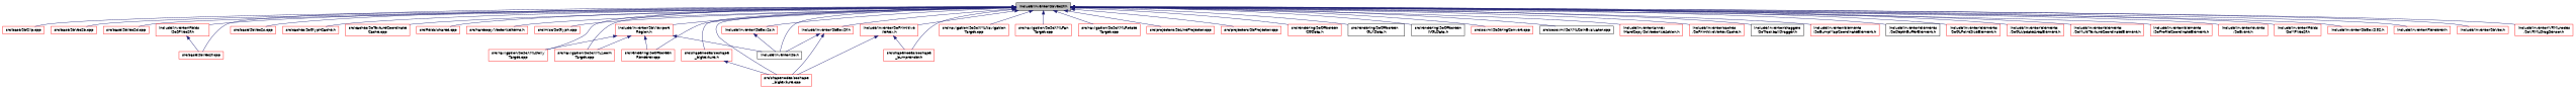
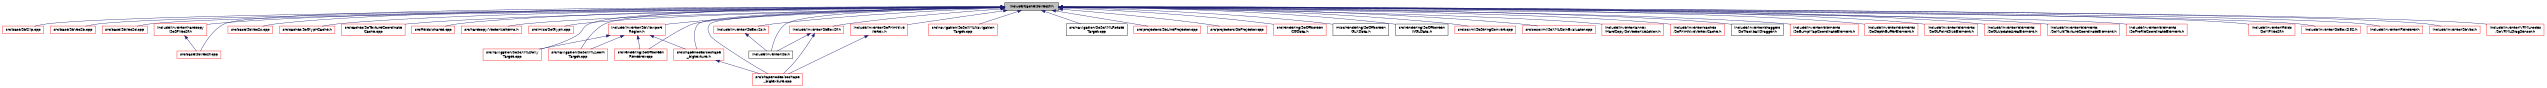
  digraph {
    node [color=red fillcolor=white fontname=Helvetica fontsize=10 shape=record style=filled]
    edge [color=midnightblue dir=back fontname=Helvetica fontsize=10 labelfontname=Helvetica labelfontsize=10 style=solid]
-   n1 [color=black fillcolor=grey75 fontcolor=black height=0.2 label="include/Inventor/SbVec2f.h" width=0.4]
+   n1 [color=black fillcolor=grey75 fontcolor=black height=0.2 label="include/Cache/SbVec2f.h" width=0.4]
    n2 [height=0.2 label="src/base/SbClip.cpp" width=0.4]
    n3 [height=0.2 label="src/base/SbVec2b.cpp" width=0.4]
    n4 [height=0.2 label="src/base/SbVec2d.cpp" width=0.4]
    n5 [height=0.2 label="src/base/SbVec2f.cpp" width=0.4]
    n6 [height=0.2 label="src/base/SbVec2s.cpp" width=0.4]
    n7 [height=0.2 label="src/caches/SoGlyphCache.h" width=0.4]
    n8 [height=0.2 label="src/caches/SoTextureCoordinate\lCache.cpp" width=0.4]
    n9 [height=0.2 label="src/fields/shared.cpp" width=0.4]
    n10 [height=0.2 label="src/hardcopy/VectorizeItems.h" width=0.4]
    n11 [height=0.2 label="src/misc/SoGlyph.cpp" width=0.4]
    n12 [height=0.2 label="src/navigation/SoScXMLDolly\lTarget.cpp" width=0.4]
    n13 [height=0.2 label="src/navigation/SoScXMLNavigation\lTarget.cpp" width=0.4]
-   n14 [height=0.2 label="src/navigation/SoScXMLPan\lTarget.cpp" width=0.4]
-   n15 [height=0.2 label="src/navigation/SoScXMLRotate\lTarget.cpp" width=0.4]
+   n15 [color=black height=0.2 label="src/navigation/SoScXMLRotate\lTarget.cpp" width=0.4]
    n16 [height=0.2 label="src/navigation/SoScXMLZoom\lTarget.cpp" width=0.4]
    n17 [height=0.2 label="src/projectors/SbLineProjector.cpp" width=0.4]
    n18 [height=0.2 label="src/projectors/SbProjector.cpp" width=0.4]
    n19 [height=0.2 label="src/rendering/SoOffscreen\lCGData.h" width=0.4]
-   n20 [color=black height=0.2 label="src/rendering/SoOffscreen\lGLXData.h" width=0.4]
+   n20 [color=black height=0.2 label="misc/rendering/SoOffscreen\lGLXData.h" width=0.4]
    n21 [height=0.2 label="src/rendering/SoOffscreen\lRenderer.cpp" width=0.4]
    n22 [color=black height=0.2 label="src/rendering/SoOffscreen\lWGLData.h" width=0.4]
    n23 [height=0.2 label="src/scxml/SbStringConvert.cpp" width=0.4]
    n24 [height=0.2 label="src/shapenodes/soshape\l_bigtexture.cpp" width=0.4]
    n25 [height=0.2 label="src/shapenodes/soshape\l_bigtexture.h" width=0.4]
-   n26 [height=0.2 label="src/shapenodes/soshape\l_bumprender.h" width=0.4]
-   n27 [color=black height=0.2 label="src/soscxml/ScXMLCoinEvaluator.cpp" width=0.4]
+   n27 [height=0.2 label="src/soscxml/ScXMLCoinEvaluator.cpp" width=0.4]
    n28 [height=0.2 label="include/Inventor/annex\l/HardCopy/SoVectorizeAction.h" width=0.4]
    n29 [height=0.2 label="include/Inventor/caches\l/SoPrimitiveVertexCache.h" width=0.4]
    n30 [color=black height=0.2 label="include/Inventor/draggers\l/SoTrackballDragger.h" width=0.4]
    n31 [height=0.2 label="include/Inventor/elements\l/SoBumpMapCoordinateElement.h" width=0.4]
-   n32 [color=black height=0.2 label="include/Inventor/elements\l/SoDepthBufferElement.h" width=0.4]
+   n32 [height=0.2 label="include/Inventor/elements\l/SoDepthBufferElement.h" width=0.4]
    n33 [height=0.2 label="include/Inventor/elements\l/SoGLPointSizeElement.h" width=0.4]
    n34 [height=0.2 label="include/Inventor/elements\l/SoGLUpdateAreaElement.h" width=0.4]
    n35 [height=0.2 label="include/Inventor/elements\l/SoMultiTextureCoordinateElement.h" width=0.4]
    n36 [height=0.2 label="include/Inventor/elements\l/SoProfileCoordinateElement.h" width=0.4]
-   n37 [height=0.2 label="include/Inventor/events\l/SoEvent.h" width=0.4]
    n38 [height=0.2 label="include/Inventor/fields\l/SoMFVec2f.h" width=0.4]
-   n39 [height=0.2 label="include/Inventor/fields\l/SoSFVec2f.h" width=0.4]
+   n39 [height=0.2 label="include/Inventor/hardcopy\l/SoSFVec2f.h" width=0.4]
    n40 [color=black height=0.2 label="include/Inventor/Sb.h" width=0.4]
    n41 [height=0.2 label="include/Inventor/SbBox2f.h" width=0.4]
    n42 [height=0.2 label="include/Inventor/SbBox2i32.h" width=0.4]
    n43 [height=0.2 label="include/Inventor/SbBox2s.h" width=0.4]
    n44 [height=0.2 label="include/Inventor/Renderer.h" width=0.4]
    n45 [height=0.2 label="include/Inventor/SbVec.h" width=0.4]
    n46 [height=0.2 label="include/Inventor/SbViewport\lRegion.h" width=0.4]
    n47 [height=0.2 label="include/Inventor/SoPrimitive\lVertex.h" width=0.4]
    n48 [height=0.2 label="include/Inventor/VRMLnodes\l/SoVRMLDragSensor.h" width=0.4]
    n1 -> n2
    n1 -> n3
    n1 -> n4
    n1 -> n5
    n1 -> n6
    n1 -> n7
    n1 -> n8
    n1 -> n9
    n1 -> n10
    n1 -> n11
    n1 -> n12
    n1 -> n13
-   n1 -> n14
    n1 -> n15
    n1 -> n16
    n1 -> n17
    n1 -> n18
    n1 -> n19
    n1 -> n20
    n1 -> n21
    n1 -> n22
    n1 -> n23
    n1 -> n24
    n1 -> n25
-   n1 -> n26
    n1 -> n27
    n1 -> n28
    n1 -> n29
    n1 -> n30
    n1 -> n31
    n1 -> n32
    n1 -> n33
    n1 -> n34
    n1 -> n35
    n1 -> n36
-   n1 -> n37
    n1 -> n38
    n1 -> n39
    n1 -> n40
    n1 -> n41
    n1 -> n42
    n1 -> n43
    n1 -> n44
    n1 -> n45
    n1 -> n46
    n1 -> n47
    n1 -> n48
    n25 -> n24
    n39 -> n5
    n41 -> n24
    n41 -> n40
    n43 -> n40
    n46 -> n12
    n46 -> n16
    n46 -> n21
-   n46 -> n40
+   n46 -> n25
    n47 -> n24
-   n47 -> n26
  }
